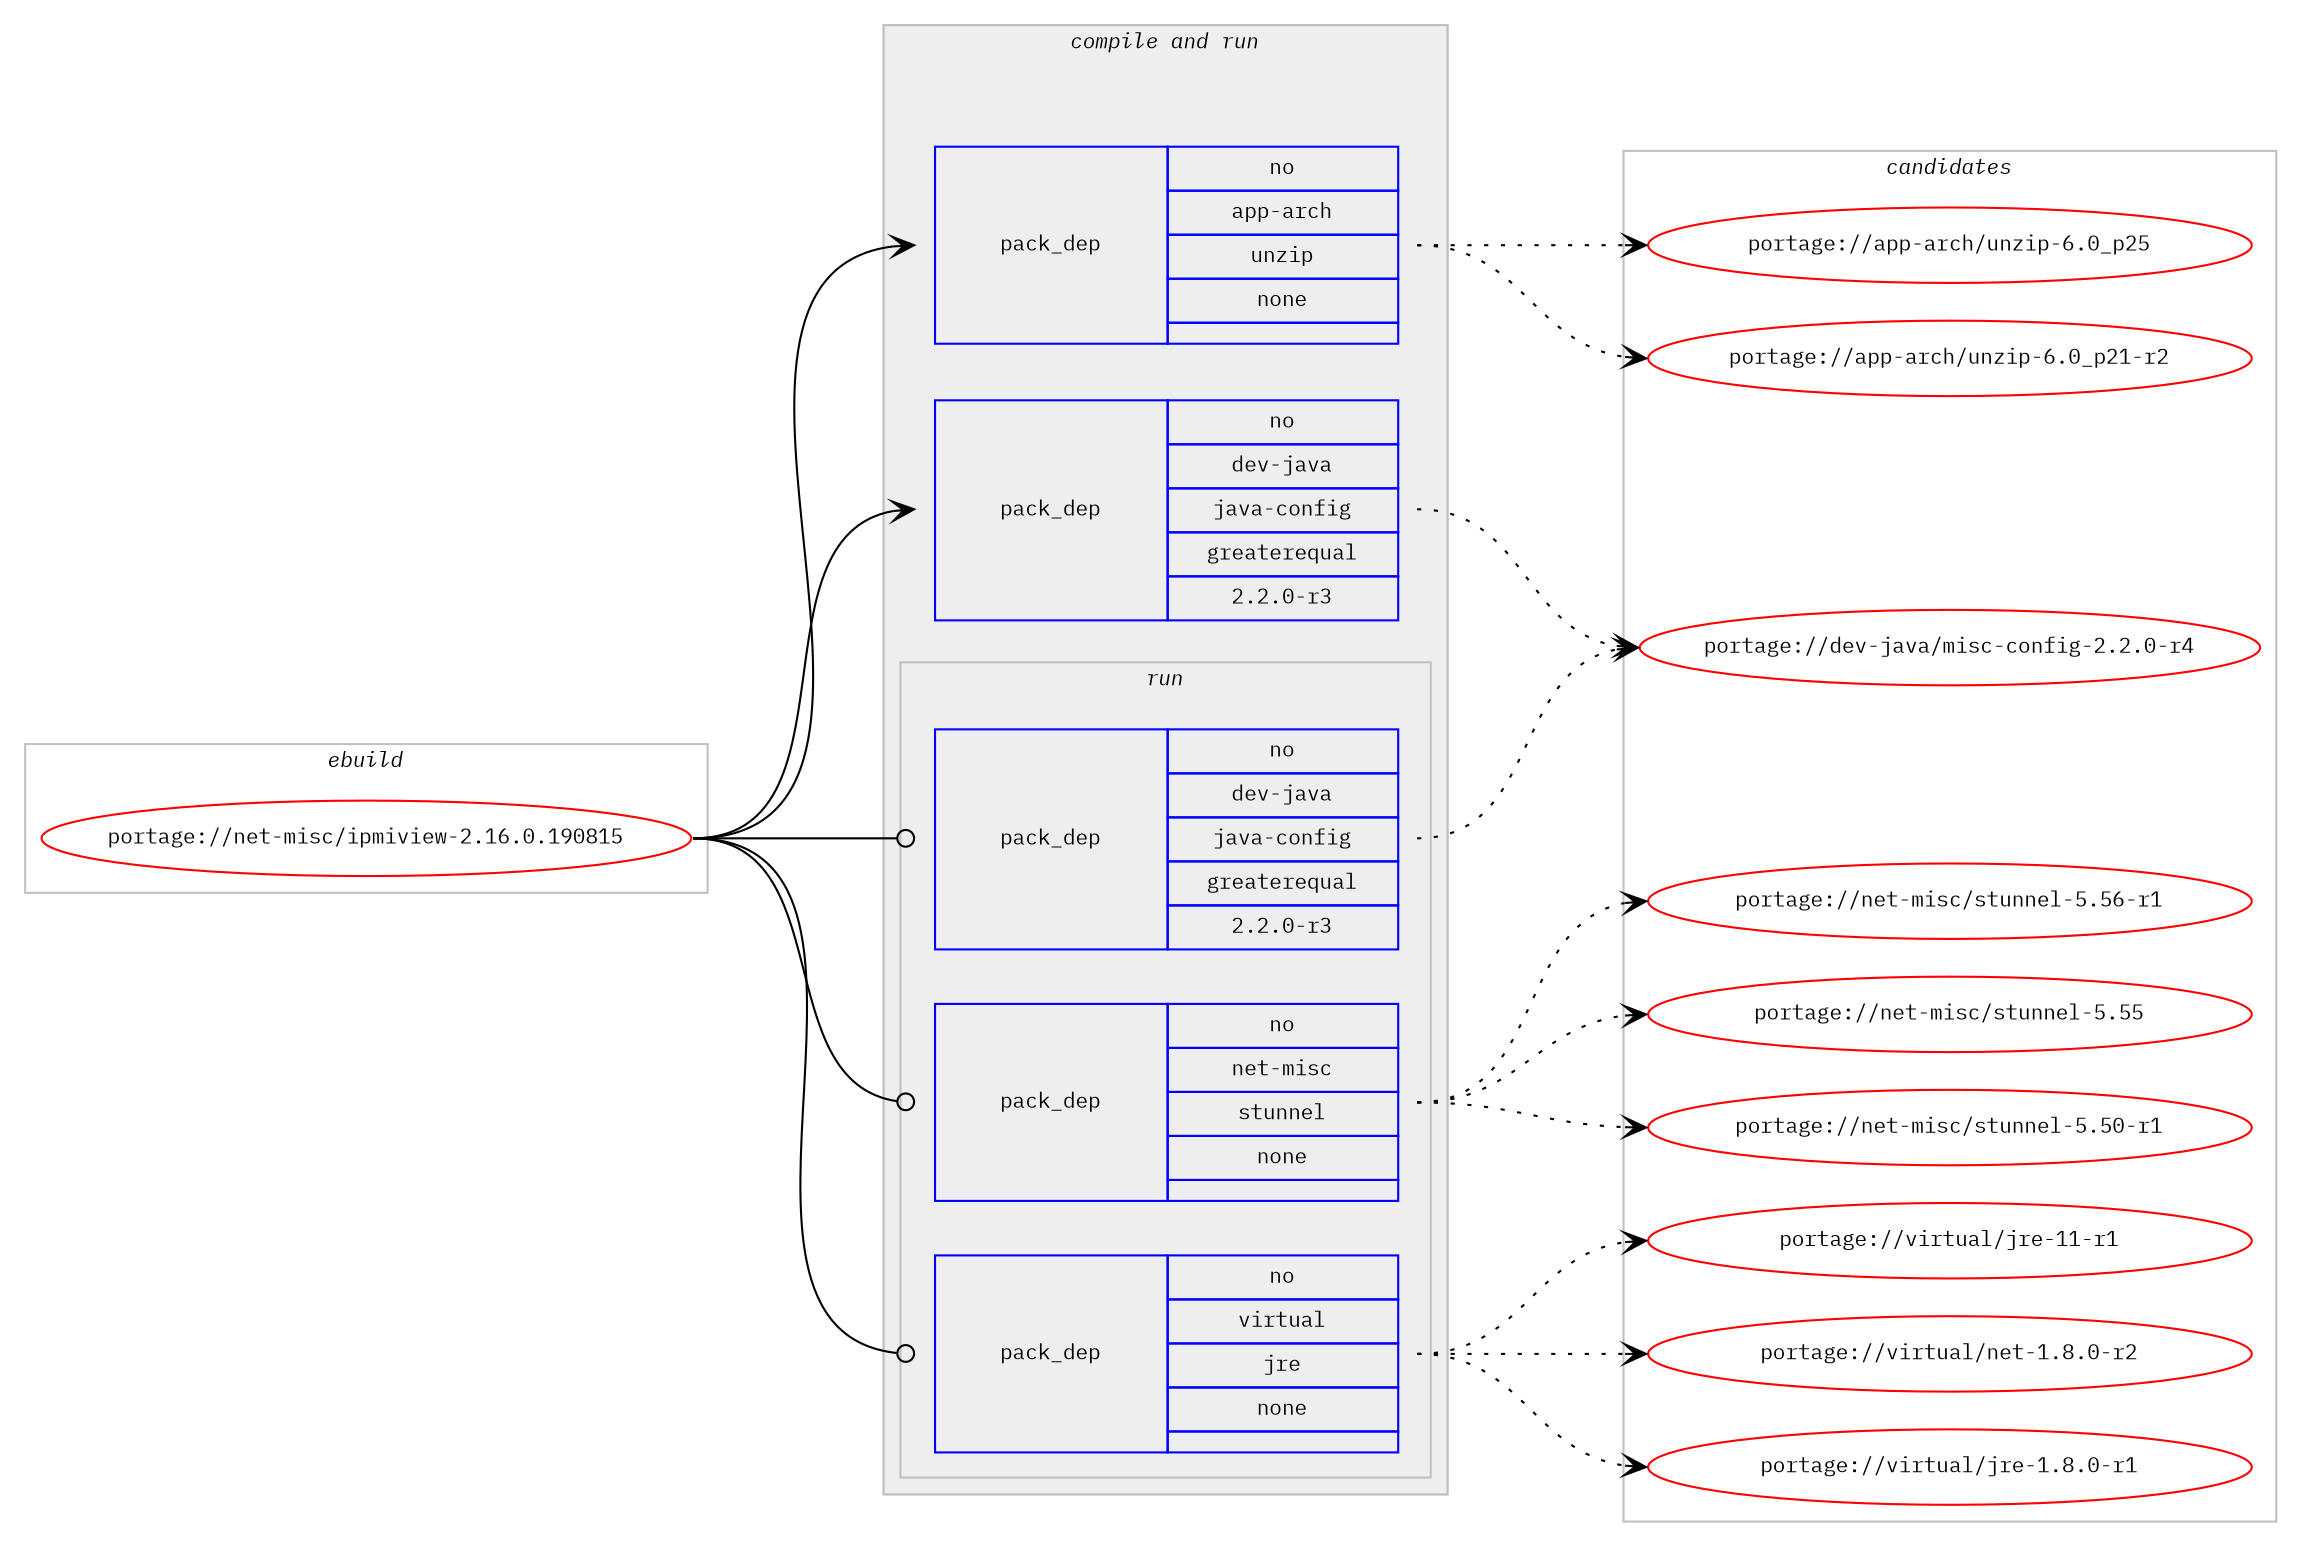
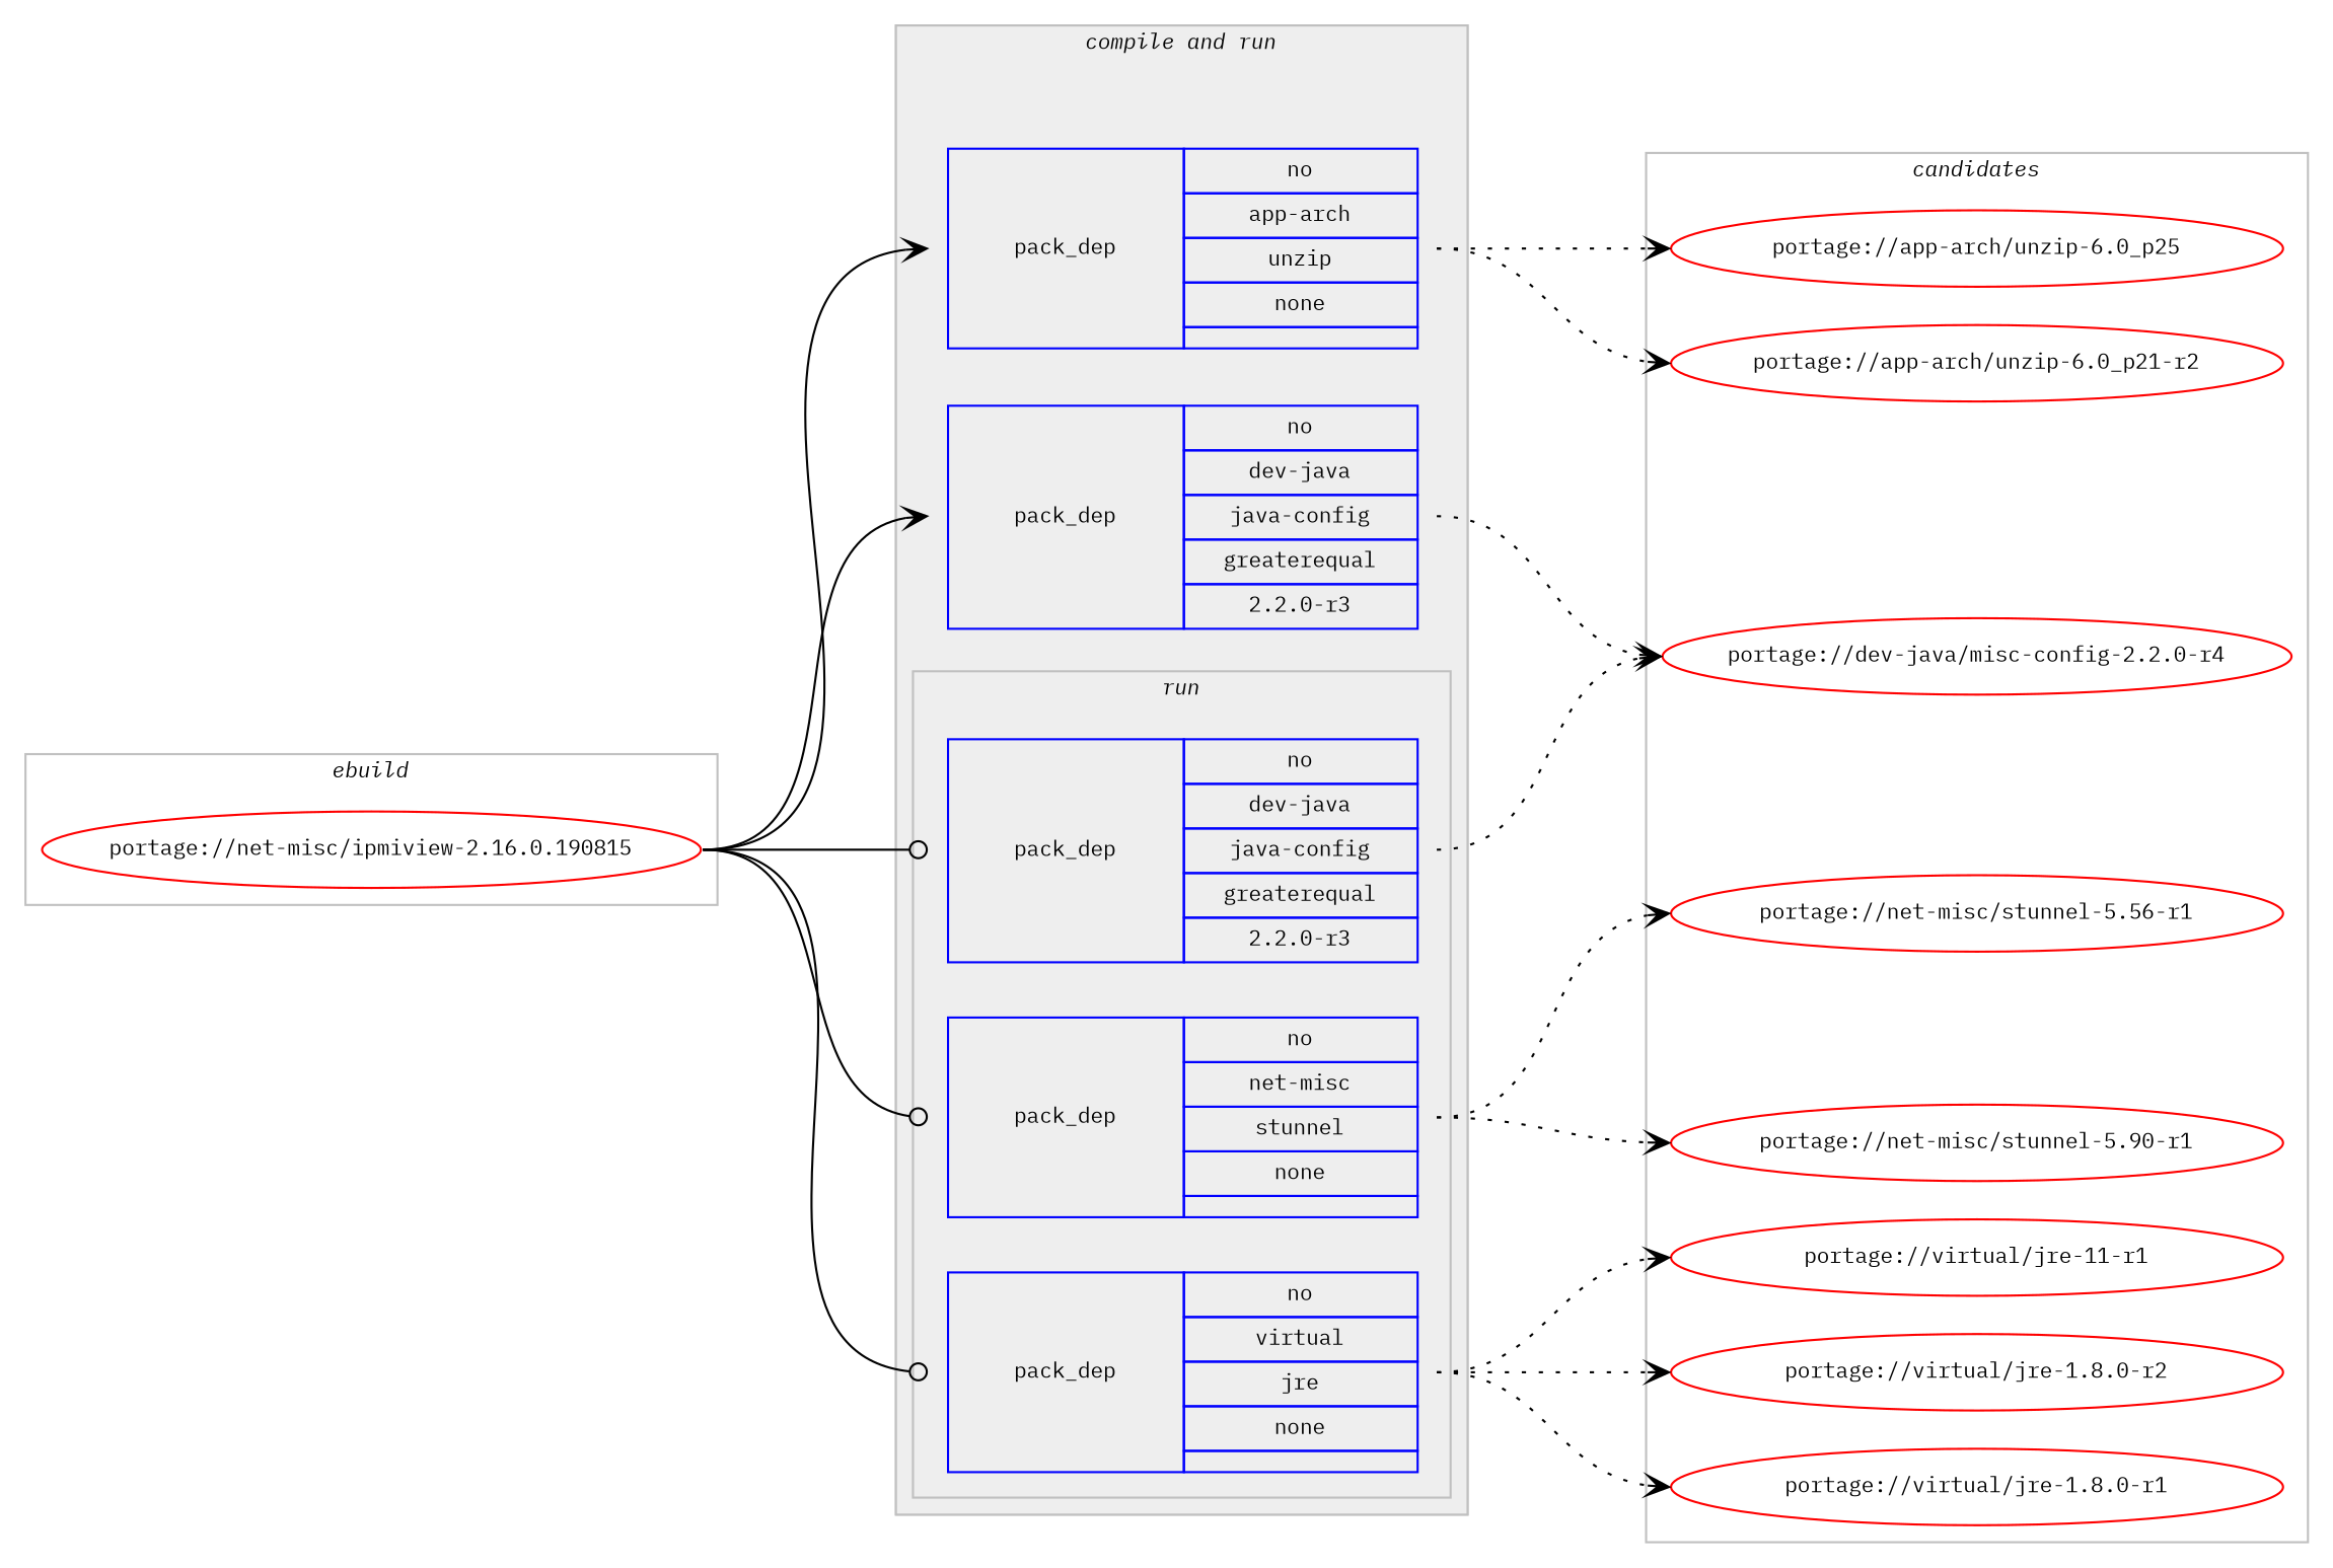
  digraph {
    compound=true
    concentrate=true
    fontname="IBM Plex Mono"
    fontsize=10
    newrank=true
    rankdir=LR
    ranksep=1.5
    node [color=red fontname="IBM Plex Mono" fontsize=10]
    edge [arrowhead=vee fontname="IBM Plex Mono" headport=w style=dotted tailport=e weight=100]
    n1 [label="portage://net-misc/ipmiview-2.16.0.190815" width=4]
    n2 [color=blue label=<<TABLE BORDER="0" CELLBORDER="1" CELLSPACING="0" CELLPADDING="4" WIDTH="220"><TR><TD ROWSPAN="6" CELLPADDING="30">pack_dep</TD></TR><TR><TD WIDTH="110">no</TD></TR><TR><TD>app-arch</TD></TR><TR><TD>unzip</TD></TR><TR><TD>none</TD></TR><TR><TD></TD></TR></TABLE>> shape=none]
    n3 [color=blue label=<<TABLE BORDER="0" CELLBORDER="1" CELLSPACING="0" CELLPADDING="4" WIDTH="220"><TR><TD ROWSPAN="6" CELLPADDING="30">pack_dep</TD></TR><TR><TD WIDTH="110">no</TD></TR><TR><TD>dev-java</TD></TR><TR><TD>java-config</TD></TR><TR><TD>greaterequal</TD></TR><TR><TD>2.2.0-r3</TD></TR></TABLE>> shape=none]
    n4 [color=blue label=<<TABLE BORDER="0" CELLBORDER="1" CELLSPACING="0" CELLPADDING="4" WIDTH="220"><TR><TD ROWSPAN="6" CELLPADDING="30">pack_dep</TD></TR><TR><TD WIDTH="110">no</TD></TR><TR><TD>dev-java</TD></TR><TR><TD>java-config</TD></TR><TR><TD>greaterequal</TD></TR><TR><TD>2.2.0-r3</TD></TR></TABLE>> shape=none]
    n5 [color=blue label=<<TABLE BORDER="0" CELLBORDER="1" CELLSPACING="0" CELLPADDING="4" WIDTH="220"><TR><TD ROWSPAN="6" CELLPADDING="30">pack_dep</TD></TR><TR><TD WIDTH="110">no</TD></TR><TR><TD>net-misc</TD></TR><TR><TD>stunnel</TD></TR><TR><TD>none</TD></TR><TR><TD></TD></TR></TABLE>> shape=none]
    n6 [color=blue label=<<TABLE BORDER="0" CELLBORDER="1" CELLSPACING="0" CELLPADDING="4" WIDTH="220"><TR><TD ROWSPAN="6" CELLPADDING="30">pack_dep</TD></TR><TR><TD WIDTH="110">no</TD></TR><TR><TD>virtual</TD></TR><TR><TD>jre</TD></TR><TR><TD>none</TD></TR><TR><TD></TD></TR></TABLE>> shape=none]
    n7 [label="portage://app-arch/unzip-6.0_p25" width=4]
    n8 [label="portage://app-arch/unzip-6.0_p21-r2" width=4]
    n9 [label="portage://dev-java/misc-config-2.2.0-r4" width=4]
    n10 [label="portage://net-misc/stunnel-5.56-r1" width=4]
-   n11 [label="portage://net-misc/stunnel-5.55" width=4]
-   n12 [label="portage://net-misc/stunnel-5.50-r1" width=4]
+   n12 [label="portage://net-misc/stunnel-5.90-r1" width=4]
    n13 [label="portage://virtual/jre-11-r1" width=4]
-   n14 [label="portage://virtual/net-1.8.0-r2" width=4]
+   n14 [label="portage://virtual/jre-1.8.0-r2" width=4]
    n15 [label="portage://virtual/jre-1.8.0-r1" width=4]
    subgraph cluster_1 {
      color=gray
      label=<<i>ebuild</i>>
      rank=same
      n1
    }
    subgraph cluster_2 {
      color=gray
      label=<<i>dependencies</i>>
      subgraph cluster_3 {
        color=gray
        fillcolor="#eeeeee"
        label=<<i>compile</i>>
        style=filled
        subgraph sub_4 {
          color=gray
          fillcolor="#eeeeee"
          label=<<i>compile</i>>
          style=filled
          n2
        }
        subgraph sub_5 {
          color=gray
          fillcolor="#eeeeee"
          label=<<i>compile</i>>
          style=filled
          n3
        }
      }
      subgraph cluster_6 {
        color=gray
        fillcolor="#eeeeee"
        label=<<i>compile and run</i>>
        style=filled
      }
      subgraph cluster_7 {
        color=gray
        fillcolor="#eeeeee"
        label=<<i>run</i>>
        style=filled
        subgraph sub_8 {
          color=gray
          fillcolor="#eeeeee"
          label=<<i>run</i>>
          style=filled
          n4
        }
        subgraph sub_9 {
          color=gray
          fillcolor="#eeeeee"
          label=<<i>run</i>>
          style=filled
          n5
        }
        subgraph sub_10 {
          color=gray
          fillcolor="#eeeeee"
          label=<<i>run</i>>
          style=filled
          n6
        }
      }
    }
    subgraph cluster_11 {
      color=gray
      label=<<i>candidates</i>>
      rank=same
      subgraph sub_12 {
        color=black
        label=<<i>candidates</i>>
        nodesep=1
        rank=same
        n7
        n8
      }
      subgraph sub_13 {
        color=black
        label=<<i>candidates</i>>
        nodesep=1
        rank=same
        n9
      }
      subgraph sub_14 {
        color=black
        label=<<i>candidates</i>>
        nodesep=1
        rank=same
        n9
      }
      subgraph sub_15 {
        color=black
        label=<<i>candidates</i>>
        nodesep=1
        rank=same
        n10
-       n11
        n12
      }
      subgraph sub_16 {
        color=black
        label=<<i>candidates</i>>
        nodesep=1
        rank=same
        n13
        n14
        n15
      }
    }
    n1 -> n2 [style=solid weight=20]
    n1 -> n3 [style=solid weight=20]
    n1 -> n4 [arrowhead=odot style=solid weight=20]
    n1 -> n5 [arrowhead=odot style=solid weight=20]
    n1 -> n6 [arrowhead=odot style=solid weight=20]
    n2 -> n7
    n2 -> n8
    n3 -> n9
    n4 -> n9
    n5 -> n10
-   n5 -> n11
    n5 -> n12
    n6 -> n13
    n6 -> n14
    n6 -> n15
  }
